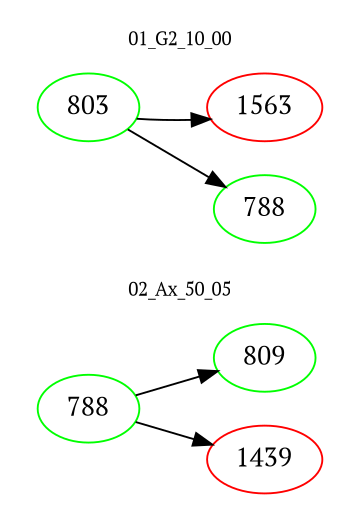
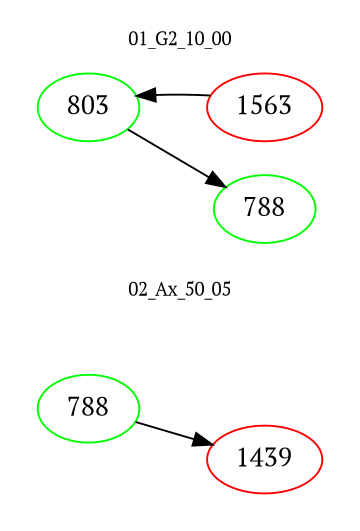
  digraph {
    fontname="PT Serif"
    rankdir=LR
    node [color=green fontname="PT Serif"]
    edge [color=black fontname="PT Serif"]
    n1 [label=788]
    n2 [color=red label=1439]
-   n3 [label=809]
    n4 [label=803]
    n5 [label=788]
    n6 [color=red label=1563]
    subgraph cluster_1 {
      color=white
      fontsize=10
      label="02_Ax_50_05"
      n1
      n2
-     n3
    }
    subgraph cluster_2 {
      color=white
      fontsize=10
      label="01_G2_10_00"
      n4
      n5
      n6
    }
    n1 -> n2
-   n1 -> n3
    n4 -> n5
-   n4 -> n6
+   n6 -> n4
  }
